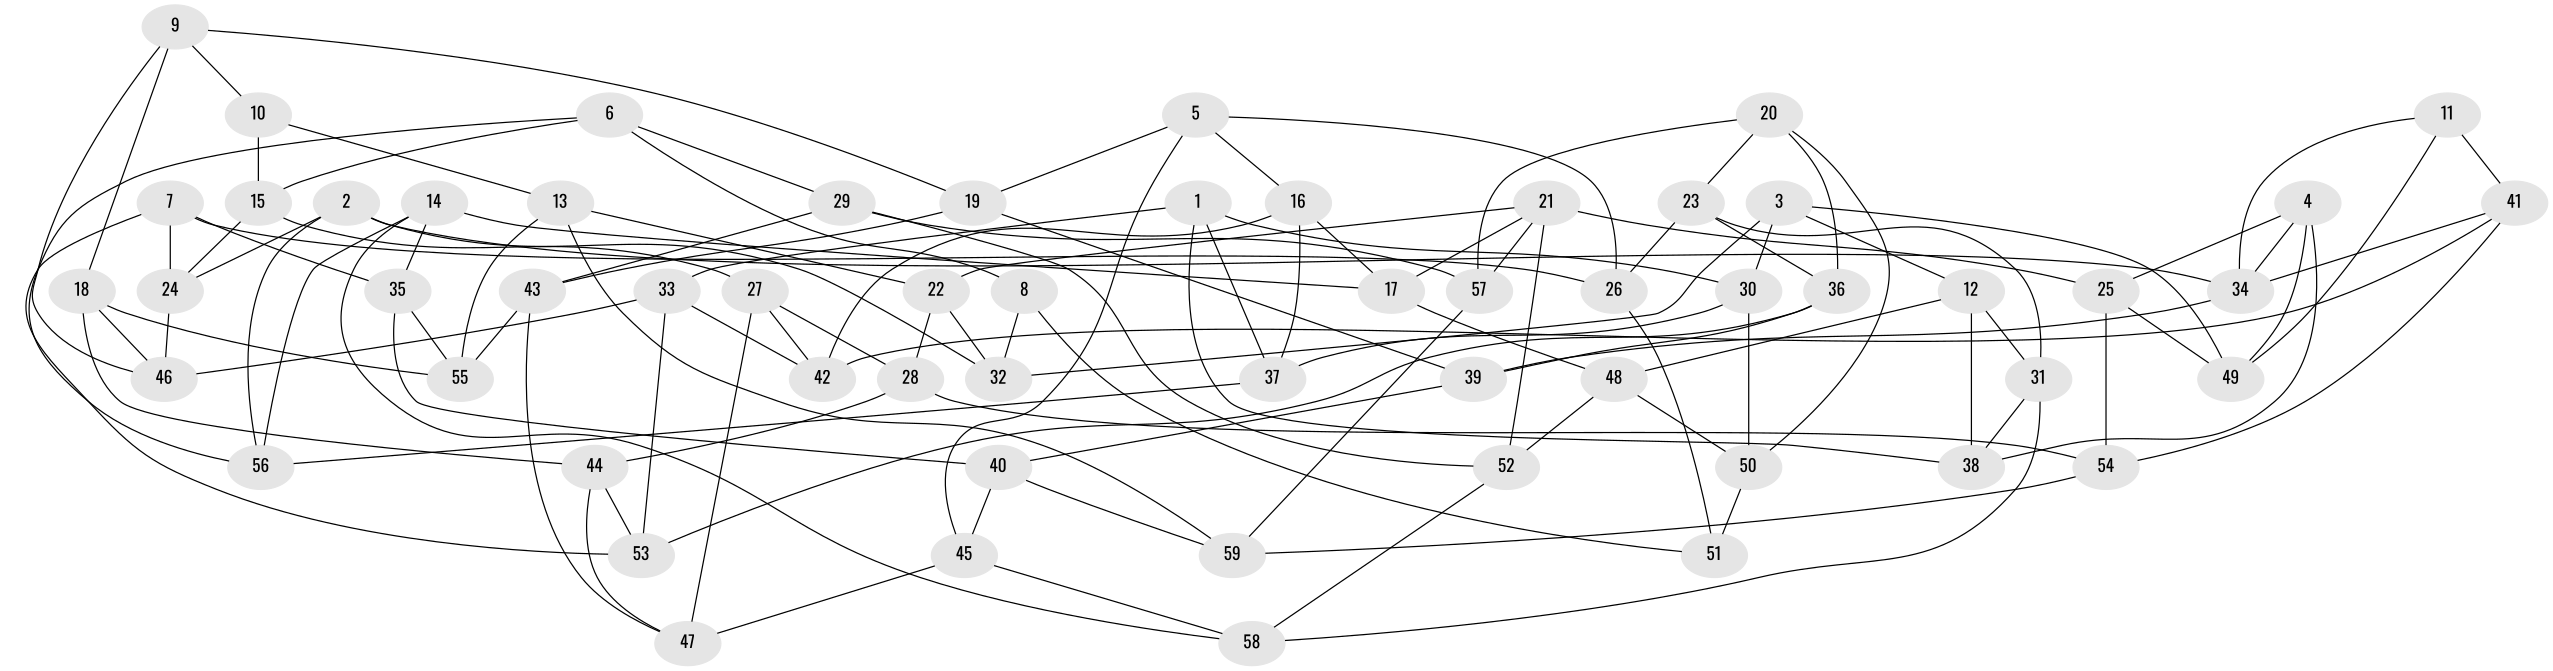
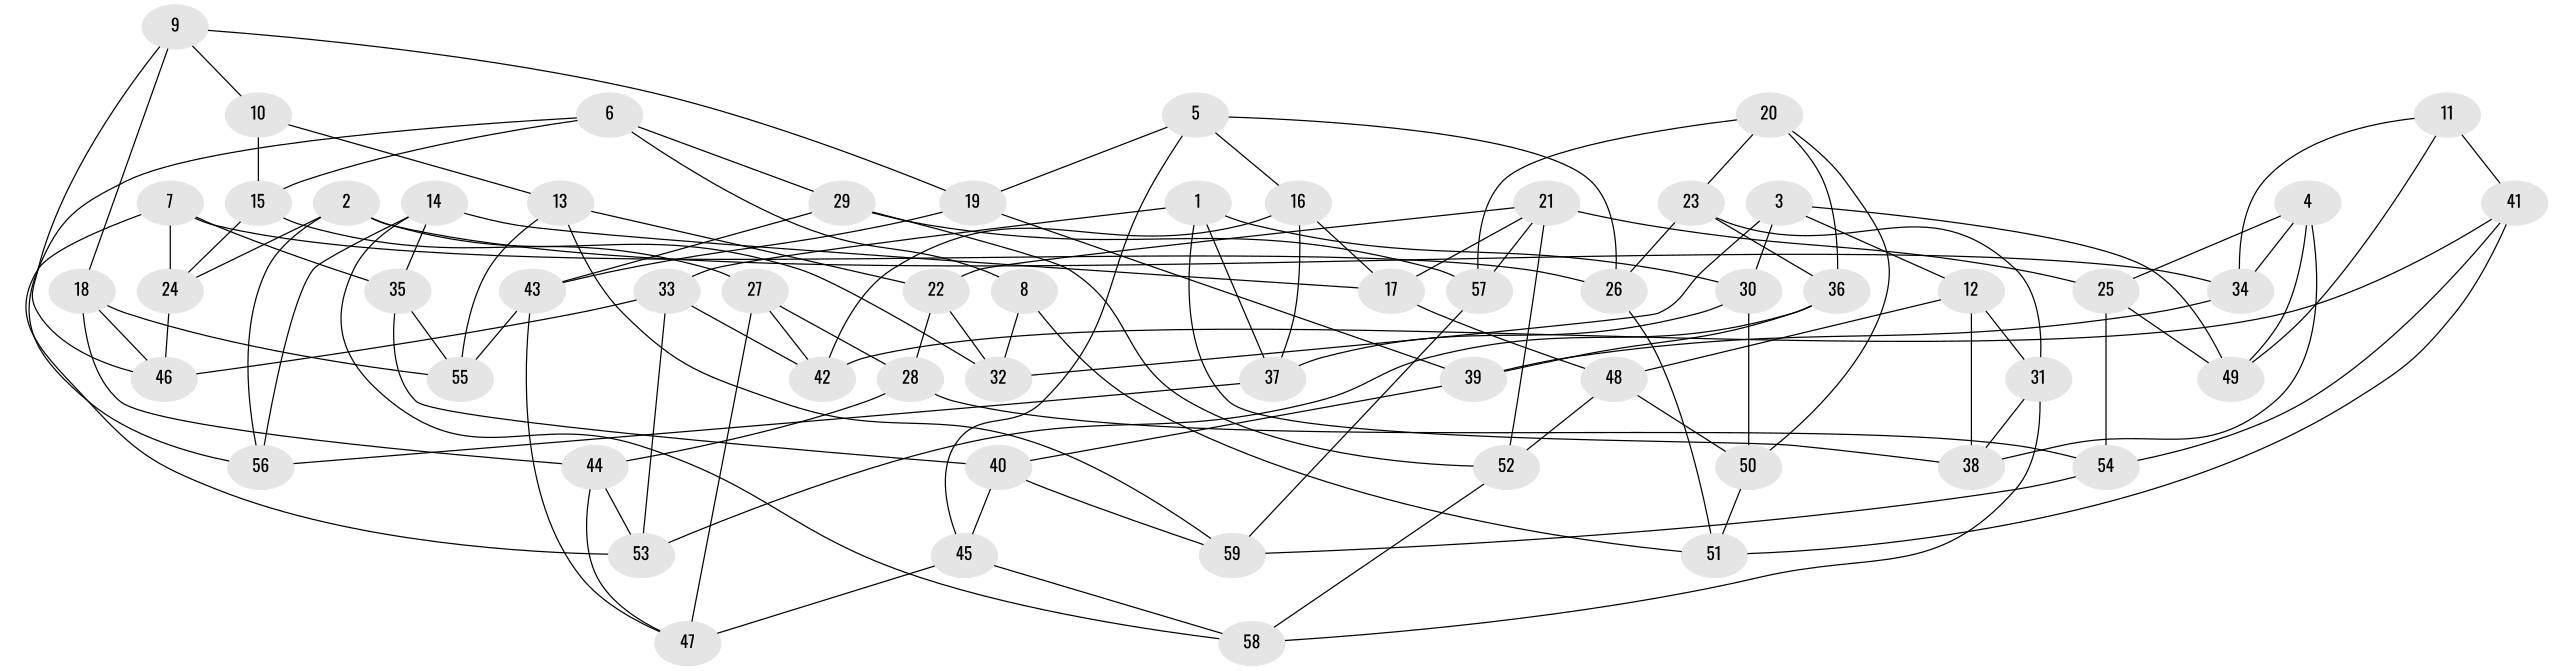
  graph {
    fontname=Oswald
    node [color=gray90 fontname=Oswald style=filled]
    edge [fontname=Oswald]
    1
    30
    33
    37
    38
    50
    53
    46
    42
    56
    2
    24
    32
    34
    39
    3
    12
    49
    31
    48
    4
    25
    54
    5
    16
    19
    26
    45
    17
    43
    51
    58
    47
    6
    8
    15
    29
    27
    57
    52
    7
    35
    55
    40
    11
    41
    9
    10
    18
    13
    44
    22
    59
    28
    14
    20
    23
    36
    21
    1 -- 30
    1 -- 33
    1 -- 37
    1 -- 38
    30 -- 37
    30 -- 50
    33 -- 53
    33 -- 46
    33 -- 42
    37 -- 56
    50 -- 51
    2 -- 56
    2 -- 24
    2 -- 32
    2 -- 34
    24 -- 46
    34 -- 39
    39 -- 40
    3 -- 30
    3 -- 32
    3 -- 12
    3 -- 49
    12 -- 38
    12 -- 31
    12 -- 48
    31 -- 38
    31 -- 58
    48 -- 50
    48 -- 52
    4 -- 38
    4 -- 34
    4 -- 49
    4 -- 25
    25 -- 49
    25 -- 54
    54 -- 59
    5 -- 16
    5 -- 19
    5 -- 26
    5 -- 45
    16 -- 37
    16 -- 42
    16 -- 17
    19 -- 39
    19 -- 43
    26 -- 51
    45 -- 58
    45 -- 47
    17 -- 48
    43 -- 47
    43 -- 55
    6 -- 56
    6 -- 8
    6 -- 15
    6 -- 29
    8 -- 32
    8 -- 51
    15 -- 24
    15 -- 27
    29 -- 43
    29 -- 57
    29 -- 52
    27 -- 42
    27 -- 47
    27 -- 28
    57 -- 59
    52 -- 58
    7 -- 53
    7 -- 24
    7 -- 26
    7 -- 35
    35 -- 55
    35 -- 40
    40 -- 45
    40 -- 59
    11 -- 34
    11 -- 49
    11 -- 41
    41 -- 42
    41 -- 54
-   41 -- 34
+   41 -- 51
    9 -- 46
    9 -- 19
    9 -- 10
    9 -- 18
    10 -- 15
    10 -- 13
    18 -- 46
    18 -- 55
    18 -- 44
    13 -- 55
    13 -- 22
    13 -- 59
    44 -- 53
    44 -- 47
    22 -- 32
    22 -- 28
    28 -- 54
    28 -- 44
    14 -- 56
    14 -- 17
    14 -- 58
    14 -- 35
    20 -- 50
    20 -- 57
    20 -- 23
    20 -- 36
    23 -- 31
    23 -- 26
    23 -- 36
    36 -- 53
    36 -- 39
    21 -- 25
    21 -- 17
    21 -- 57
    21 -- 52
    21 -- 22
  }
